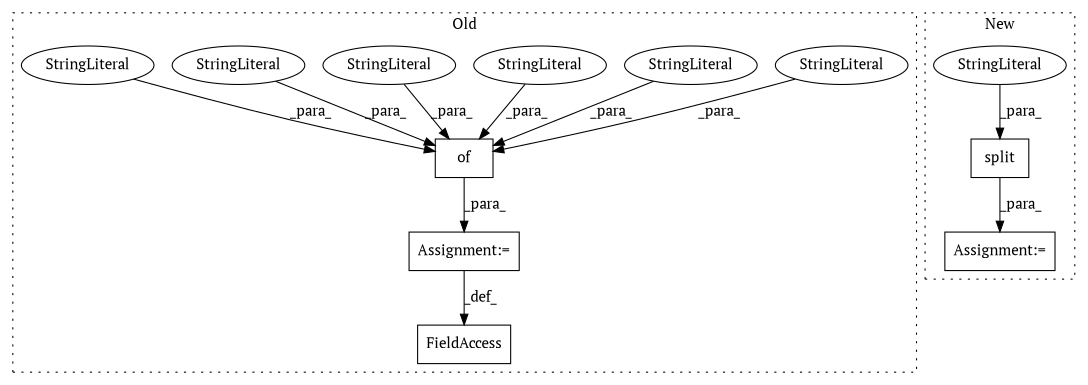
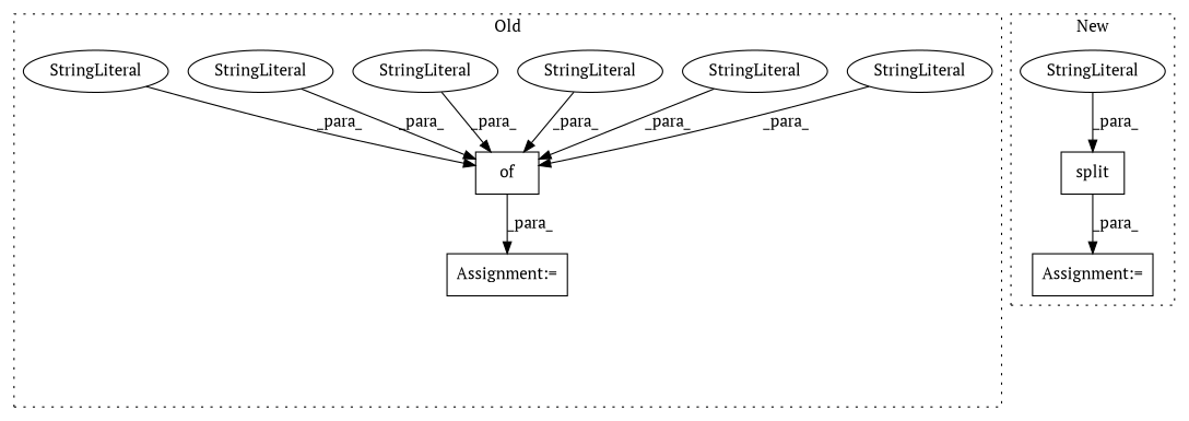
  digraph {
    fontname="PT Serif"
    node [a=45 l=14 shape=ellipse fontname="PT Serif"]
    edge [fontname="PT Serif"]
    n1 [a=32 l="3,1" label=of s="6904,7031" shape=box]
    n2 [l=15 label=StringLiteral s=7010]
    n3 [l=18 label=StringLiteral s=6985]
    n4 [label=StringLiteral s=6950]
    n5 [l=16 label=StringLiteral s=6907]
    n6 [l=11 label=StringLiteral s=6968]
    n7 [label=StringLiteral s=6929]
-   n8 [a=22 l=17 label=FieldAccess s=7038 shape=box]
    n9 [a=7 l=1 label="Assignment:=" s=7055 shape=box]
    n10 [a=32 l="6,1" label=split s="9896,9906" shape=box]
    n11 [l=4 label=StringLiteral s=9902]
    n12 [a=7 l=1 label="Assignment:=" s=9854 shape=box]
    subgraph cluster_1 {
      label=Old
      style=dotted
      n1
      n2
      n3
      n4
      n5
      n6
      n7
-     n8
      n9
    }
    subgraph cluster_2 {
      label=New
      style=dotted
      n10
      n11
      n12
    }
    n1 -> n9 [label=_para_]
    n2 -> n1 [label=_para_]
    n3 -> n1 [label=_para_]
    n4 -> n1 [label=_para_]
    n5 -> n1 [label=_para_]
    n6 -> n1 [label=_para_]
    n7 -> n1 [label=_para_]
-   n9 -> n8 [label=_def_]
    n10 -> n12 [label=_para_]
    n11 -> n10 [label=_para_]
  }
